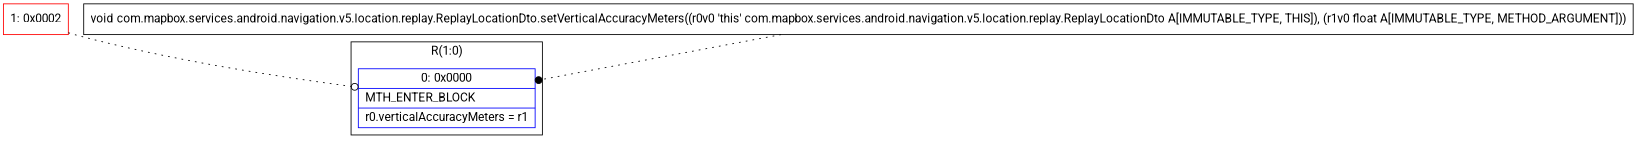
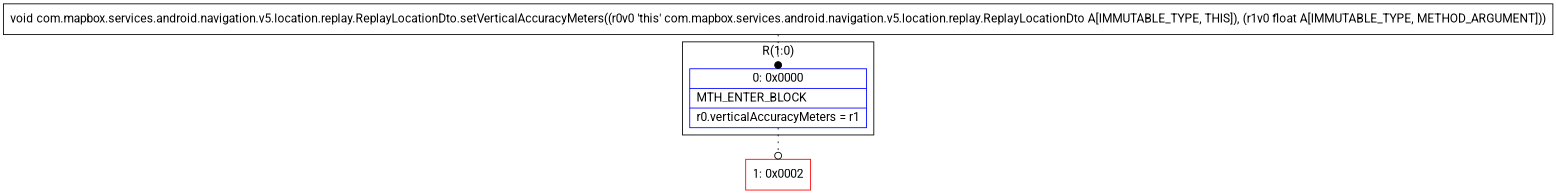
  digraph {
    fontname=Roboto
    node [shape=record fontname=Roboto]
    edge [style=dotted fontname=Roboto]
    n1 [color=blue label="{0\:\ 0x0000|MTH_ENTER_BLOCK\l|r0.verticalAccuracyMeters = r1\l}"]
    n2 [color=red label="{1\:\ 0x0002}"]
    n3 [label="{void com.mapbox.services.android.navigation.v5.location.replay.ReplayLocationDto.setVerticalAccuracyMeters((r0v0 'this' com.mapbox.services.android.navigation.v5.location.replay.ReplayLocationDto A[IMMUTABLE_TYPE, THIS]), (r1v0 float A[IMMUTABLE_TYPE, METHOD_ARGUMENT])) }"]
    subgraph cluster_1 {
      label="R(1:0)"
      n1
    }
-   n2 -> n1 [arrowhead=odot]
+   n1 -> n2 [arrowhead=odot]
    n3 -> n1 [arrowhead=dot]
  }
